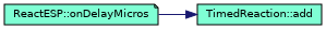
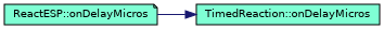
  digraph {
    rankdir=LR
    node [color=black fillcolor=aquamarine fontname=Helvetica fontsize=10 style=filled]
    n1 [fontcolor=black height=0.2 label="ReactESP::onDelayMicros" shape=note width=0.4]
-   n2 [height=0.2 label="TimedReaction::add" shape=box width=0.4]
+   n2 [height=0.2 label="TimedReaction::onDelayMicros" shape=box width=0.4]
    n1 -> n2 [color=midnightblue fontname=Helvetica fontsize=10 labelfontname=Helvetica labelfontsize=10 style=solid]
  }
